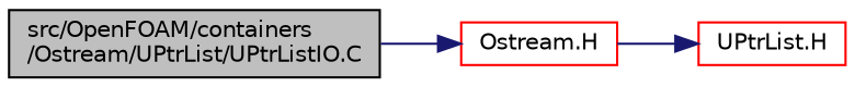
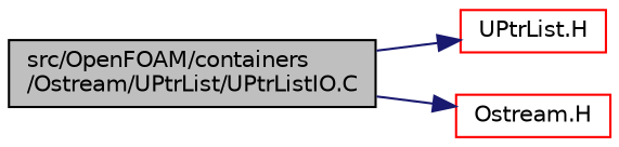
  digraph {
    rankdir=LR
    node [color=red fontname=Helvetica fontsize=10 shape=record]
    edge [color=midnightblue fontname=Helvetica fontsize=10 labelfontname=Helvetica labelfontsize=10 style=solid]
    n1 [color=black fillcolor=grey75 fontcolor=black height=0.2 label="src/OpenFOAM/containers\l/Ostream/UPtrList/UPtrListIO.C" style=filled width=0.4]
    n2 [height=0.2 label="UPtrList.H" width=0.4]
    n3 [height=0.2 label="Ostream.H" width=0.4]
-   n3 -> n2
+   n1 -> n2
    n1 -> n3
  }
